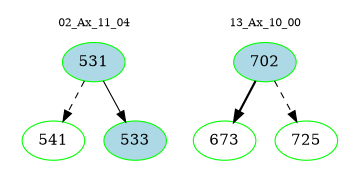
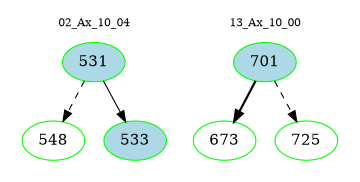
  digraph {
    node [color=green fillcolor=lightblue style=filled]
    edge [color=black style=dashed]
    n1 [label=531]
-   n2 [fillcolor=white label=541]
+   n2 [fillcolor=white label=548]
    n3 [label=533]
-   n4 [label=702]
+   n4 [label=701]
    n5 [fillcolor=white label=673]
    n6 [fillcolor=white label=725]
    subgraph cluster_1 {
      color=white
      fontsize=10
-     label="02_Ax_11_04"
+     label="02_Ax_10_04"
      n1
      n2
      n3
    }
    subgraph cluster_2 {
      color=white
      fontsize=10
      label="13_Ax_10_00"
      n4
      n5
      n6
    }
    n1 -> n2
    n1 -> n3 [style=solid]
    n4 -> n5 [style=bold]
    n4 -> n6
  }
